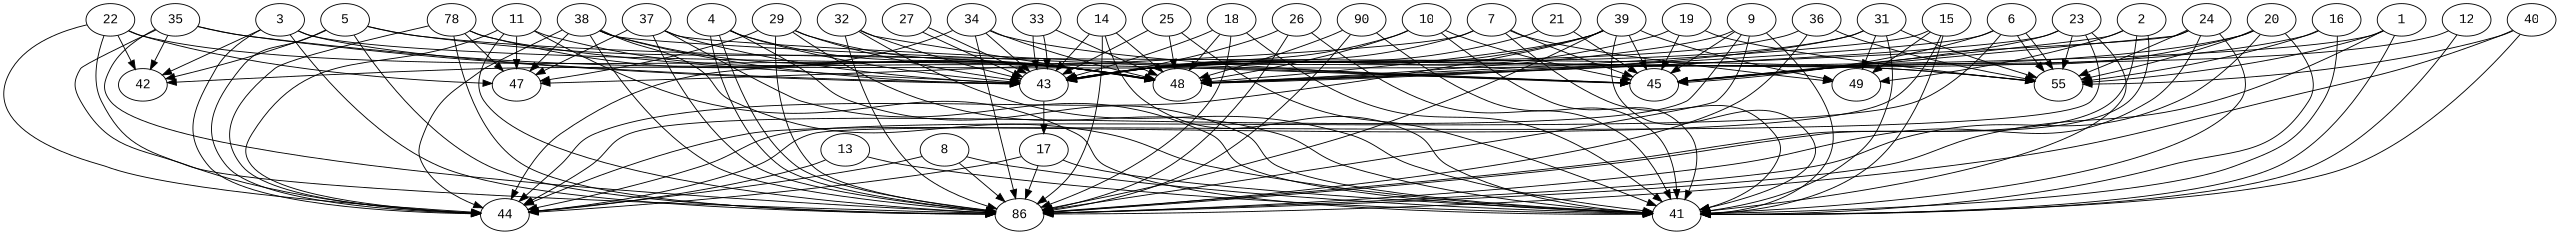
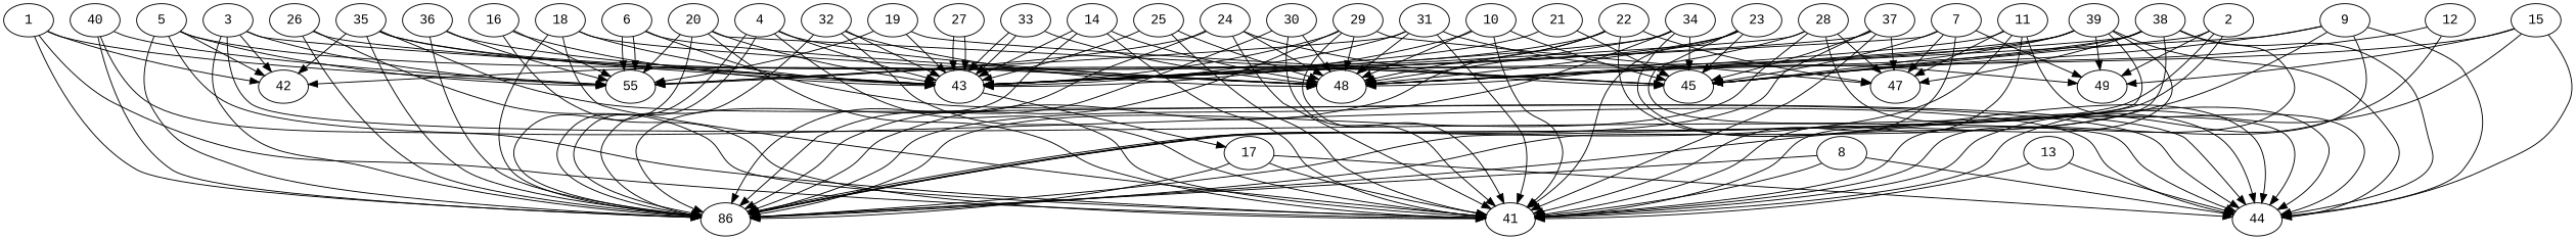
  digraph {
    fontname="Liberation Mono"
    node [alpha=0.19 expect_size=34384896 fontname="Liberation Mono"]
    edge [fontname="Liberation Mono"]
    1 [alpha=0.04 expect_size=36526080]
    41 [alpha=0.20 expect_size=9672704]
    42 [alpha=0.06 expect_size=6589440]
    n4 [alpha=0.10 expect_size=38932480 label=86]
    n5 [alpha=0.05 expect_size=48115712 label=55]
    2 [alpha=0.03 expect_size=25648128]
    45 [alpha=0.15 expect_size=11807744]
    49 [expect_size=9407488]
    3 [alpha=0.02 expect_size=8926208]
    43 [alpha=0.15 expect_size=15852544]
    44 [expect_size=33035264]
    17 [alpha=0.01 expect_size=39355392]
    4 [alpha=0.16 expect_size=7474176]
    48 [alpha=0.12 expect_size=32280576]
    5 [alpha=0.09 expect_size=39438336]
    6 [alpha=0.08 expect_size=28738560]
    7 [alpha=0.16 expect_size=35124224]
    47 [alpha=0.15]
    8 [alpha=0.05 expect_size=16727040]
    9 [alpha=0.08 expect_size=13996032]
    10 [alpha=0.02 expect_size=51847168]
    11 [alpha=0.07 expect_size=31704064]
    12 [alpha=0.10 expect_size=40555520]
    13 [alpha=0.14 expect_size=48001024]
    14 [alpha=0.16 expect_size=6099968]
    15 [alpha=0.07 expect_size=44816384]
    16 [alpha=0.12 expect_size=19592192]
    18 [expect_size=29218816]
    19 [alpha=0.09 expect_size=40404992]
    20 [alpha=0.18 expect_size=11920384]
    21 [alpha=0.00 expect_size=17689600]
    22 [alpha=0.11 expect_size=34401280]
    23 [alpha=0.04 expect_size=10076160]
    24 [alpha=0.18 expect_size=42765312]
    25 [alpha=0.06 expect_size=32797696]
    26 [alpha=0.04 expect_size=48605184]
    27 [alpha=0.14 expect_size=30409728]
-   28 [alpha=0.10 expect_size=32575488 label=78]
+   28 [alpha=0.10 expect_size=32575488]
    29 [alpha=0.09 expect_size=29147136]
-   30 [alpha=0.08 expect_size=49590272 label=90]
+   30 [alpha=0.08 expect_size=49590272]
    31 [expect_size=44512256]
    32 [alpha=0.04 expect_size=45197312]
    33 [alpha=0.07 expect_size=24864768]
    34 [alpha=0.11]
    35 [alpha=0.11 expect_size=28803072]
    36 [alpha=0.18 expect_size=42314752]
    37 [expect_size=51230720]
    38 [alpha=0.10 expect_size=38247424]
    39 [alpha=0.16 expect_size=14849024]
    40 [alpha=0.05 expect_size=36975616]
    1 -> 41
    1 -> 42
    1 -> n4
    1 -> n5
    2 -> n4
    2 -> n4
    2 -> 45
    2 -> 49
    3 -> 42
    3 -> n4
    3 -> n5
    3 -> 43
    3 -> 44
    43 -> 17
    17 -> 41
    17 -> n4
    17 -> 44
    4 -> 41
    4 -> n4
    4 -> n4
    4 -> 43
    4 -> 48
    5 -> 42
    5 -> n4
    5 -> n5
    5 -> 44
    5 -> 48
    6 -> n5
    6 -> n5
-   6 -> 45
    6 -> 44
    6 -> 48
    7 -> 41
    7 -> 45
    7 -> 49
    7 -> 43
    7 -> 47
    8 -> 41
    8 -> n4
    8 -> 44
    9 -> 41
    9 -> n4
    9 -> 45
    9 -> 44
    9 -> 48
    10 -> 41
    10 -> 45
    10 -> 43
    10 -> 48
    11 -> 41
    11 -> n4
    11 -> 44
    11 -> 48
    11 -> 47
    12 -> 41
    12 -> 45
    13 -> 41
    13 -> 44
    14 -> 41
    14 -> n4
    14 -> 43
    14 -> 48
    15 -> 41
    15 -> 49
    15 -> 44
    15 -> 48
    16 -> 41
    16 -> n5
    16 -> 43
    18 -> 41
    18 -> n4
    18 -> 43
    18 -> 48
    19 -> n5
    19 -> 45
    19 -> 43
    20 -> 41
    20 -> n4
    20 -> n5
    20 -> 45
    20 -> 43
    21 -> 45
    21 -> 43
    22 -> 42
    22 -> n4
    22 -> 44
    22 -> 48
    22 -> 47
    23 -> 41
    23 -> n5
    23 -> 45
    23 -> 44
    23 -> 48
    24 -> 41
    24 -> n4
    24 -> n5
    24 -> 45
    24 -> 48
    25 -> 41
    25 -> 43
    25 -> 48
    26 -> 41
    26 -> n4
    26 -> 43
    27 -> 43
    27 -> 43
    28 -> n4
    28 -> 43
    28 -> 44
    28 -> 48
    28 -> 47
    29 -> 41
    29 -> n4
    29 -> 43
    29 -> 48
    29 -> 47
    30 -> 41
    30 -> n4
    30 -> 48
    31 -> 41
    31 -> n5
    31 -> 49
    31 -> 43
    31 -> 48
    32 -> 41
    32 -> n4
    32 -> 43
    32 -> 48
    33 -> 43
    33 -> 43
    33 -> 48
    34 -> n4
    34 -> 45
    34 -> 43
    34 -> 44
    34 -> 48
    35 -> 42
    35 -> n4
    35 -> 45
    35 -> 43
    35 -> 44
    36 -> n4
    36 -> n5
    36 -> 43
    37 -> 41
    37 -> n4
    37 -> 45
    37 -> 43
    37 -> 47
    38 -> 41
    38 -> n4
    38 -> 45
    38 -> 43
    38 -> 44
    38 -> 48
    38 -> 47
    39 -> 41
    39 -> n4
    39 -> 45
    39 -> 49
    39 -> 43
    39 -> 44
    39 -> 48
    40 -> 41
    40 -> n4
    40 -> n5
  }
